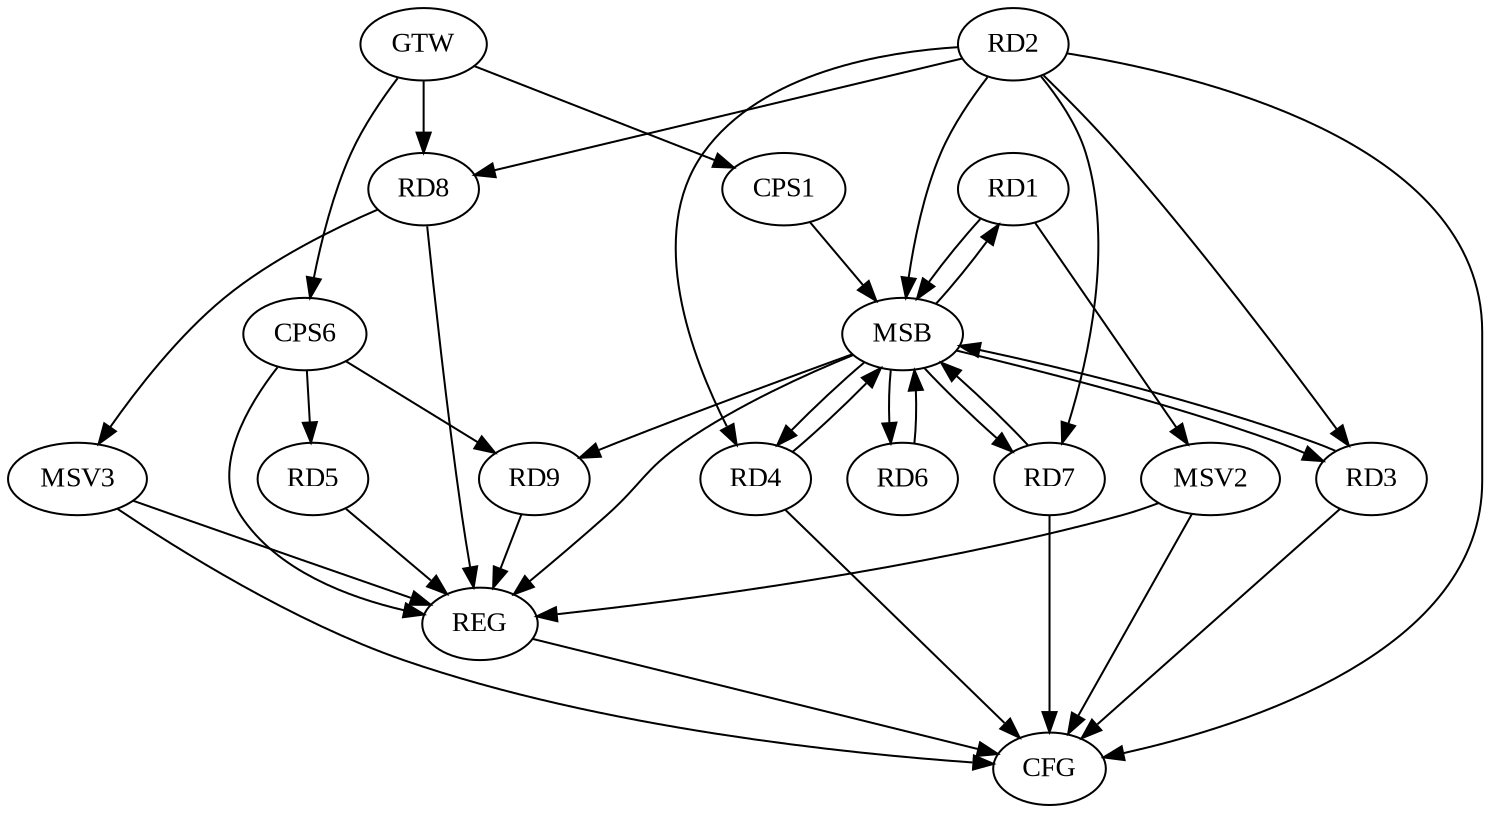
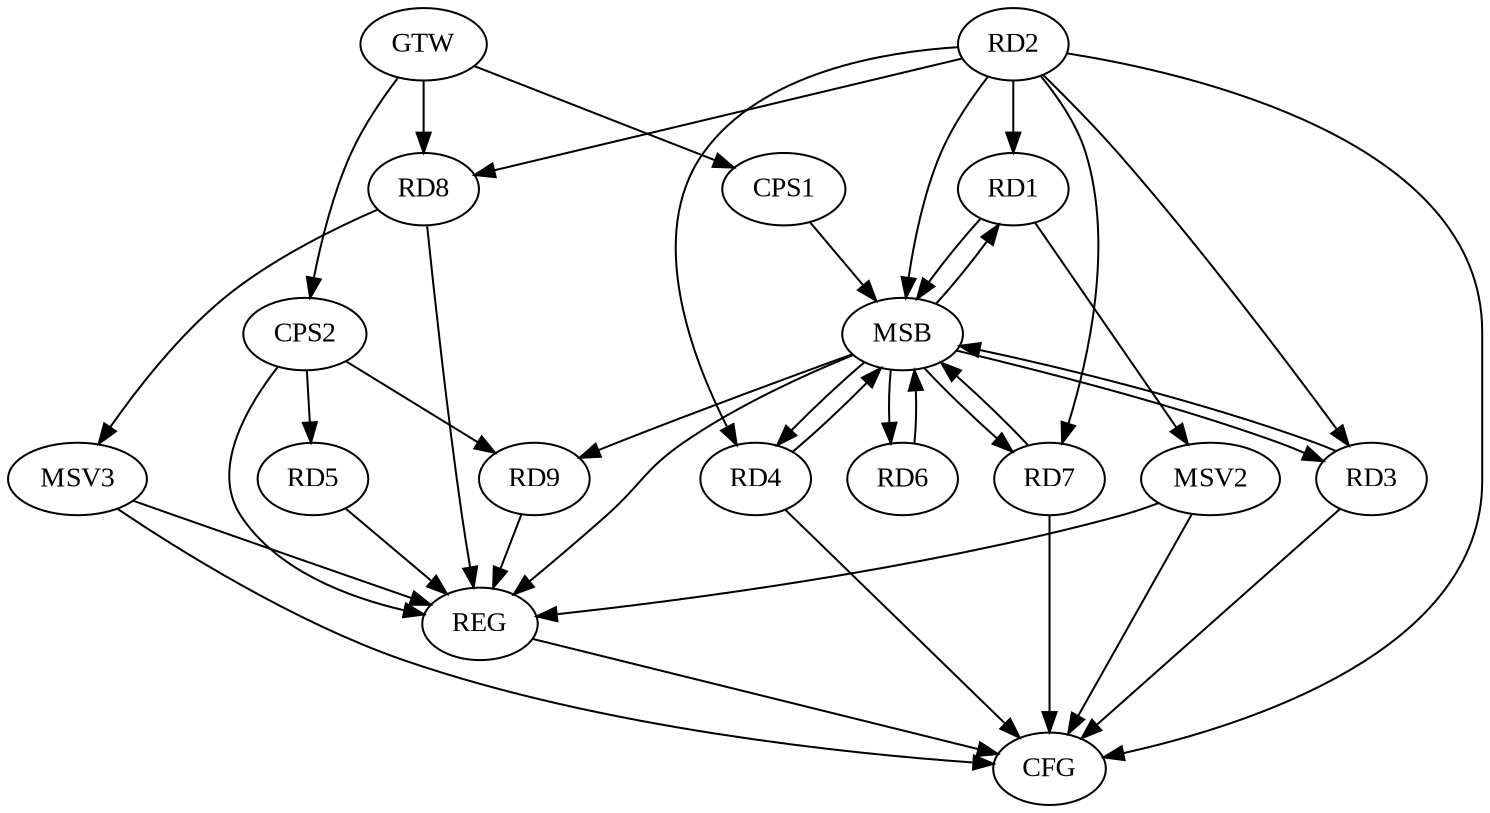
  strict digraph {
    fontname="Liberation Serif"
    node [fontname="Liberation Serif"]
    edge [fontname="Liberation Serif"]
    n1 [label=RD1]
    n2 [label=MSB]
    n3 [label=MSV2]
    n4 [label=RD3]
    n5 [label=RD4]
    n6 [label=RD7]
    n7 [label=RD9]
    n8 [label=REG]
    n9 [label=RD6]
    n10 [label=CFG]
    n11 [label=RD2]
    n12 [label=RD8]
    n13 [label=MSV3]
    n14 [label=RD5]
    n15 [label=CPS1]
-   n16 [label=CPS6]
+   n16 [label=CPS2]
    n17 [label=GTW]
    n1 -> n2
    n1 -> n3
    n2 -> n1
    n2 -> n4
    n2 -> n5
    n2 -> n6
    n2 -> n7
    n2 -> n8
    n2 -> n9
    n3 -> n8
    n3 -> n10
    n4 -> n2
    n4 -> n10
    n5 -> n2
    n5 -> n10
    n6 -> n2
    n6 -> n10
    n7 -> n8
    n8 -> n10
    n9 -> n2
+   n11 -> n1
    n11 -> n2
    n11 -> n4
    n11 -> n5
    n11 -> n6
    n11 -> n10
    n11 -> n12
    n12 -> n8
    n12 -> n13
    n13 -> n8
    n13 -> n10
    n14 -> n8
    n15 -> n2
    n16 -> n7
    n16 -> n8
    n16 -> n14
    n17 -> n12
    n17 -> n15
    n17 -> n16
  }
